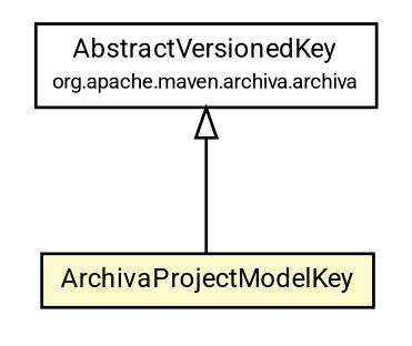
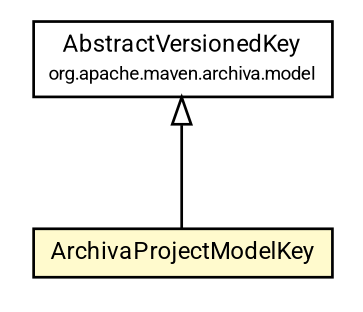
  digraph {
    fontname=Roboto
    node [fontcolor=black fontname=Roboto fontsize=9.0 shape=plaintext]
-   n1 [label=<<table border="0" cellborder="1" cellspacing="0" cellpadding="2" port="p" href="../AbstractVersionedKey.html"> 		<tr><td><table border="0" cellspacing="0" cellpadding="1"> 			<tr><td> AbstractVersionedKey </td></tr> 			<tr><td><font point-size="7.0"> org.apache.maven.archiva.archiva </font></td></tr> 		</table></td></tr> 		</table>>]
+   n1 [label=<<table border="0" cellborder="1" cellspacing="0" cellpadding="2" port="p" href="../AbstractVersionedKey.html"> 		<tr><td><table border="0" cellspacing="0" cellpadding="1"> 			<tr><td> AbstractVersionedKey </td></tr> 			<tr><td><font point-size="7.0"> org.apache.maven.archiva.model </font></td></tr> 		</table></td></tr> 		</table>>]
    n2 [label=<<table border="0" cellborder="1" cellspacing="0" cellpadding="2" port="p" bgcolor="lemonChiffon" href="./ArchivaProjectModelKey.html"> 		<tr><td><table border="0" cellspacing="0" cellpadding="1"> 			<tr><td> ArchivaProjectModelKey </td></tr> 		</table></td></tr> 		</table>>]
    n1 -> n2 [arrowtail=empty dir=back fontname=Roboto fontsize=10 headport=p labelfontname=Helvetica labelfontsize=10 tailport=p]
  }
